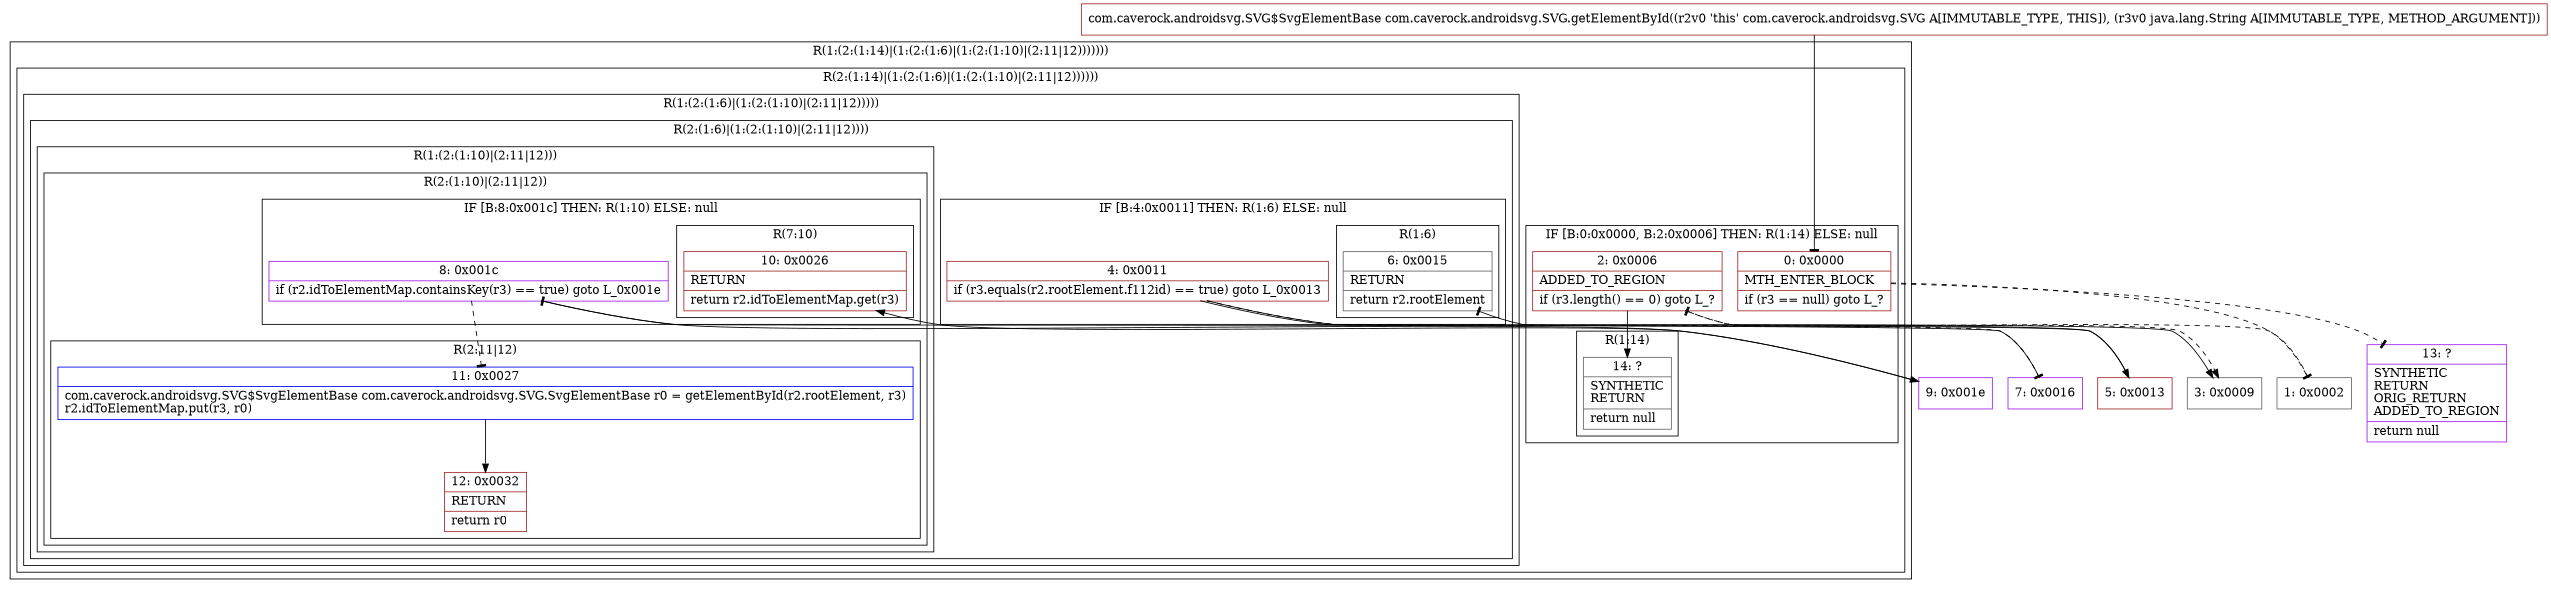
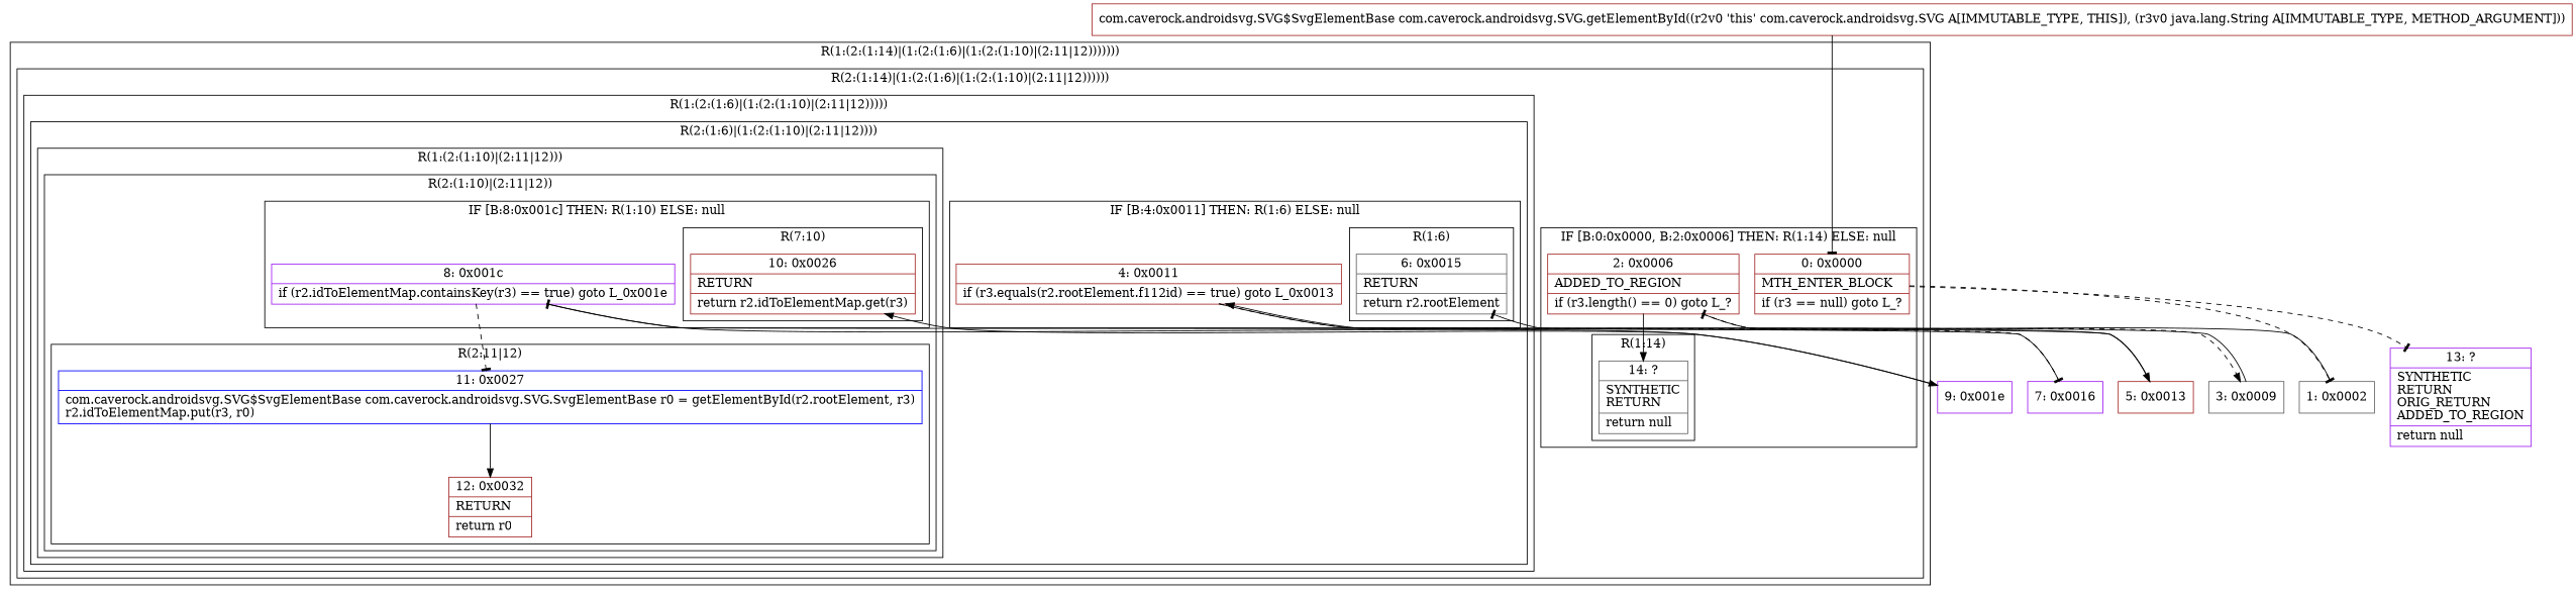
  digraph {
    node [color=brown shape=record]
    edge [arrowhead=tee]
    n1 [color=gray40 label="{14\:\ ?|SYNTHETIC\lRETURN\l|return null\l}"]
    n2 [label="{0\:\ 0x0000|MTH_ENTER_BLOCK\l|if (r3 == null) goto L_?\l}"]
    n3 [label="{2\:\ 0x0006|ADDED_TO_REGION\l|if (r3.length() == 0) goto L_?\l}"]
    n4 [color=gray40 label="{6\:\ 0x0015|RETURN\l|return r2.rootElement\l}"]
    n5 [label="{4\:\ 0x0011|if (r3.equals(r2.rootElement.f112id) == true) goto L_0x0013\l}"]
    n6 [label="{10\:\ 0x0026|RETURN\l|return r2.idToElementMap.get(r3)\l}"]
    n7 [color=purple label="{8\:\ 0x001c|if (r2.idToElementMap.containsKey(r3) == true) goto L_0x001e\l}"]
    n8 [color=blue label="{11\:\ 0x0027|com.caverock.androidsvg.SVG$SvgElementBase com.caverock.androidsvg.SVG.SvgElementBase r0 = getElementById(r2.rootElement, r3)\lr2.idToElementMap.put(r3, r0)\l}"]
    n9 [label="{12\:\ 0x0032|RETURN\l|return r0\l}"]
    n10 [color=gray40 label="{1\:\ 0x0002}"]
    n11 [color=purple label="{13\:\ ?|SYNTHETIC\lRETURN\lORIG_RETURN\lADDED_TO_REGION\l|return null\l}"]
    n12 [color=gray40 label="{3\:\ 0x0009}"]
    n13 [label="{5\:\ 0x0013}"]
    n14 [color=purple label="{7\:\ 0x0016}"]
    n15 [color=purple label="{9\:\ 0x001e}"]
    n16 [label="{com.caverock.androidsvg.SVG$SvgElementBase com.caverock.androidsvg.SVG.getElementById((r2v0 'this' com.caverock.androidsvg.SVG A[IMMUTABLE_TYPE, THIS]), (r3v0 java.lang.String A[IMMUTABLE_TYPE, METHOD_ARGUMENT])) }"]
    subgraph cluster_1 {
      label="R(1:(2:(1:14)|(1:(2:(1:6)|(1:(2:(1:10)|(2:11|12)))))))"
      subgraph cluster_2 {
        label="R(2:(1:14)|(1:(2:(1:6)|(1:(2:(1:10)|(2:11|12))))))"
        subgraph cluster_3 {
          label="IF [B:0:0x0000, B:2:0x0006] THEN: R(1:14) ELSE: null"
          n2
          n3
          subgraph cluster_4 {
            label="R(1:14)"
            n1
          }
        }
        subgraph cluster_5 {
          label="R(1:(2:(1:6)|(1:(2:(1:10)|(2:11|12)))))"
          subgraph cluster_6 {
            label="R(2:(1:6)|(1:(2:(1:10)|(2:11|12))))"
            subgraph cluster_7 {
              label="IF [B:4:0x0011] THEN: R(1:6) ELSE: null"
              n5
              subgraph cluster_8 {
                label="R(1:6)"
                n4
              }
            }
            subgraph cluster_9 {
              label="R(1:(2:(1:10)|(2:11|12)))"
              subgraph cluster_10 {
                label="R(2:(1:10)|(2:11|12))"
                subgraph cluster_11 {
                  label="IF [B:8:0x001c] THEN: R(1:10) ELSE: null"
                  n7
                  subgraph cluster_12 {
                    label="R(7:10)"
                    n6
                  }
                }
                subgraph cluster_13 {
                  label="R(2:11|12)"
                  n8
                  n9
                }
              }
            }
          }
        }
      }
    }
    n2 -> n10 [style=dashed]
    n2 -> n11 [style=dashed]
    n3 -> n1 [arrowhead=normal]
    n3 -> n12 [arrowhead=normal style=dashed]
    n5 -> n13 [arrowhead=normal]
    n5 -> n14 [style=dashed]
    n7 -> n8 [style=dashed]
    n7 -> n15 [arrowhead=normal]
    n8 -> n9 [arrowhead=normal]
-   n10 -> n3 [style=dashed]
-   n5 -> n12 [arrowhead=normal]
+   n10 -> n3
+   n12 -> n5 [arrowhead=normal]
    n13 -> n4
    n14 -> n7
    n15 -> n6 [arrowhead=normal]
    n16 -> n2
  }
